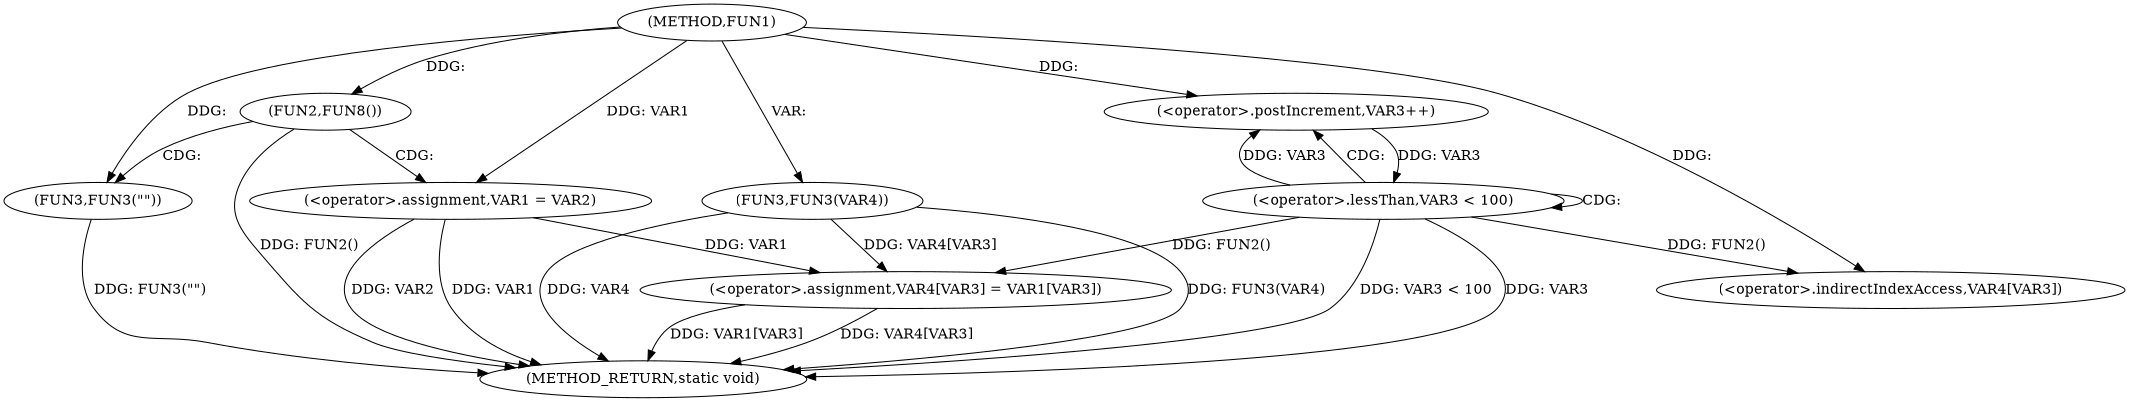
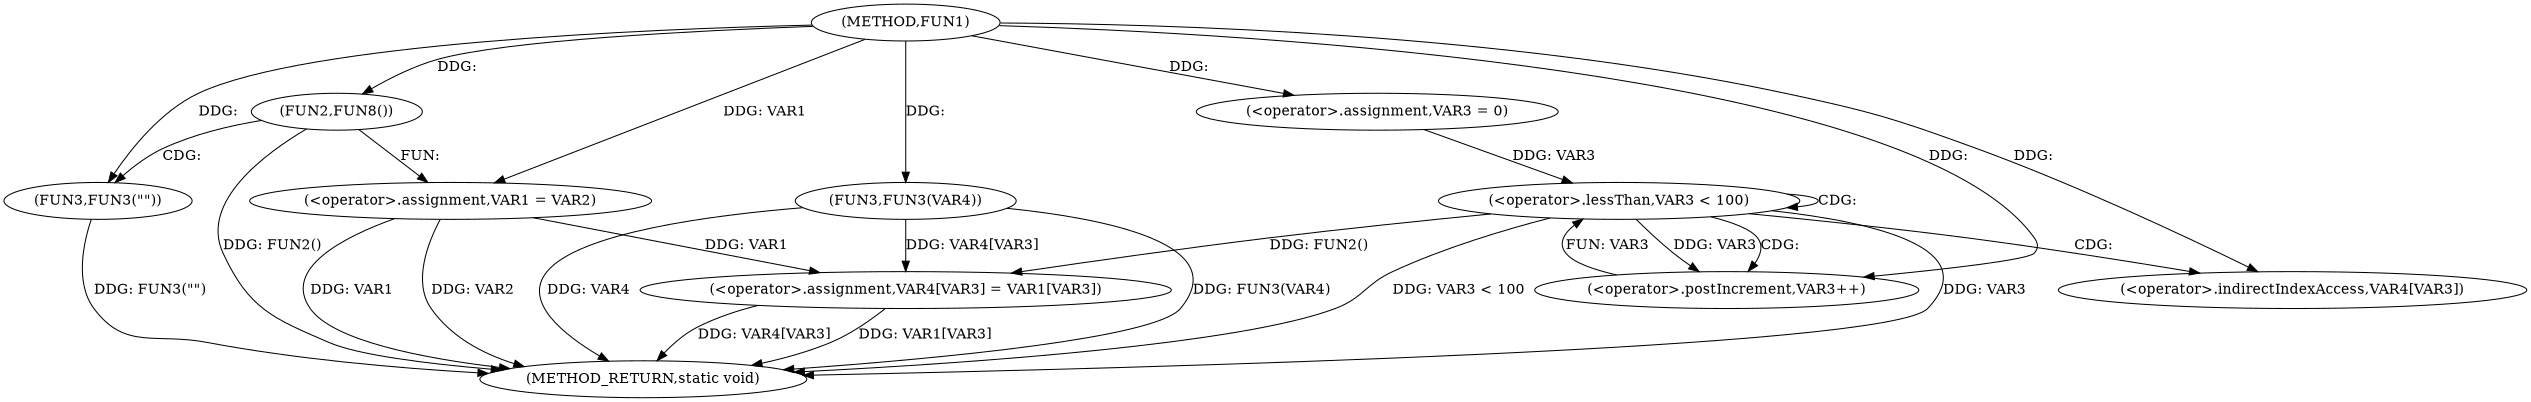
  digraph {
    n1 [label="(METHOD,FUN1)"]
    n2 [label="(FUN2,FUN8())"]
    n3 [label="(FUN3,FUN3(\"\"))"]
    n4 [label="(<operator>.assignment,VAR1 = VAR2)"]
+   n5 [label="(<operator>.assignment,VAR3 = 0)"]
    n6 [label="(<operator>.postIncrement,VAR3++)"]
    n7 [label="(FUN3,FUN3(VAR4))"]
    n8 [label="(<operator>.indirectIndexAccess,VAR4[VAR3])"]
    n9 [label="(METHOD_RETURN,static void)"]
    n10 [label="(<operator>.assignment,VAR4[VAR3] = VAR1[VAR3])"]
    n11 [label="(<operator>.lessThan,VAR3 < 100)"]
    n1 -> n2 [label="DDG: "]
    n1 -> n3 [label="DDG: "]
    n1 -> n4 [label="DDG: VAR1"]
+   n1 -> n5 [label="DDG: "]
    n1 -> n6 [label="DDG: "]
-   n1 -> n7 [label="VAR: "]
+   n1 -> n7 [label="DDG: "]
    n1 -> n8 [label="DDG: "]
    n2 -> n3 [label="CDG: "]
-   n2 -> n4 [label="CDG: "]
+   n2 -> n4 [label="FUN: "]
    n2 -> n9 [label="DDG: FUN2()"]
    n3 -> n9 [label="DDG: FUN3(\"\")"]
    n4 -> n9 [label="DDG: VAR1"]
    n4 -> n9 [label="DDG: VAR2"]
    n4 -> n10 [label="DDG: VAR1"]
-   n6 -> n11 [label="DDG: VAR3"]
+   n5 -> n11 [label="DDG: VAR3"]
+   n6 -> n11 [label="FUN: VAR3"]
    n7 -> n9 [label="DDG: FUN3(VAR4)"]
    n7 -> n9 [label="DDG: VAR4"]
    n7 -> n10 [label="DDG: VAR4[VAR3]"]
    n10 -> n9 [label="DDG: VAR4[VAR3]"]
    n10 -> n9 [label="DDG: VAR1[VAR3]"]
    n11 -> n6 [label="DDG: VAR3"]
    n11 -> n6 [label="CDG: "]
-   n11 -> n8 [label="DDG: FUN2()"]
+   n11 -> n8 [label="CDG: "]
    n11 -> n9 [label="DDG: VAR3 < 100"]
    n11 -> n9 [label="DDG: VAR3"]
    n11 -> n10 [label="DDG: FUN2()"]
    n11 -> n11 [label="CDG: "]
  }
